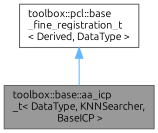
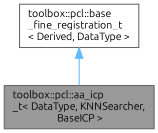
  digraph {
    fontname=Ubuntu
    node [color=gray40 fontname=Ubuntu fontsize=10 shape=box style=filled]
-   n1 [fillcolor=grey60 fontcolor=black height=0.2 label="toolbox::base::aa_icp\l_t\< DataType, KNNSearcher,\l BaseICP \>" width=0.4]
+   n1 [fillcolor=grey60 fontcolor=black height=0.2 label="toolbox::pcl::aa_icp\l_t\< DataType, KNNSearcher,\l BaseICP \>" width=0.4]
    n2 [fillcolor=white height=0.2 label="toolbox::pcl::base\l_fine_registration_t\l\< Derived, DataType \>" width=0.4]
    n2 -> n1 [color=steelblue1 dir=back fontname=Ubuntu fontsize=10 labelfontname=Helvetica labelfontsize=10 style=solid]
  }
